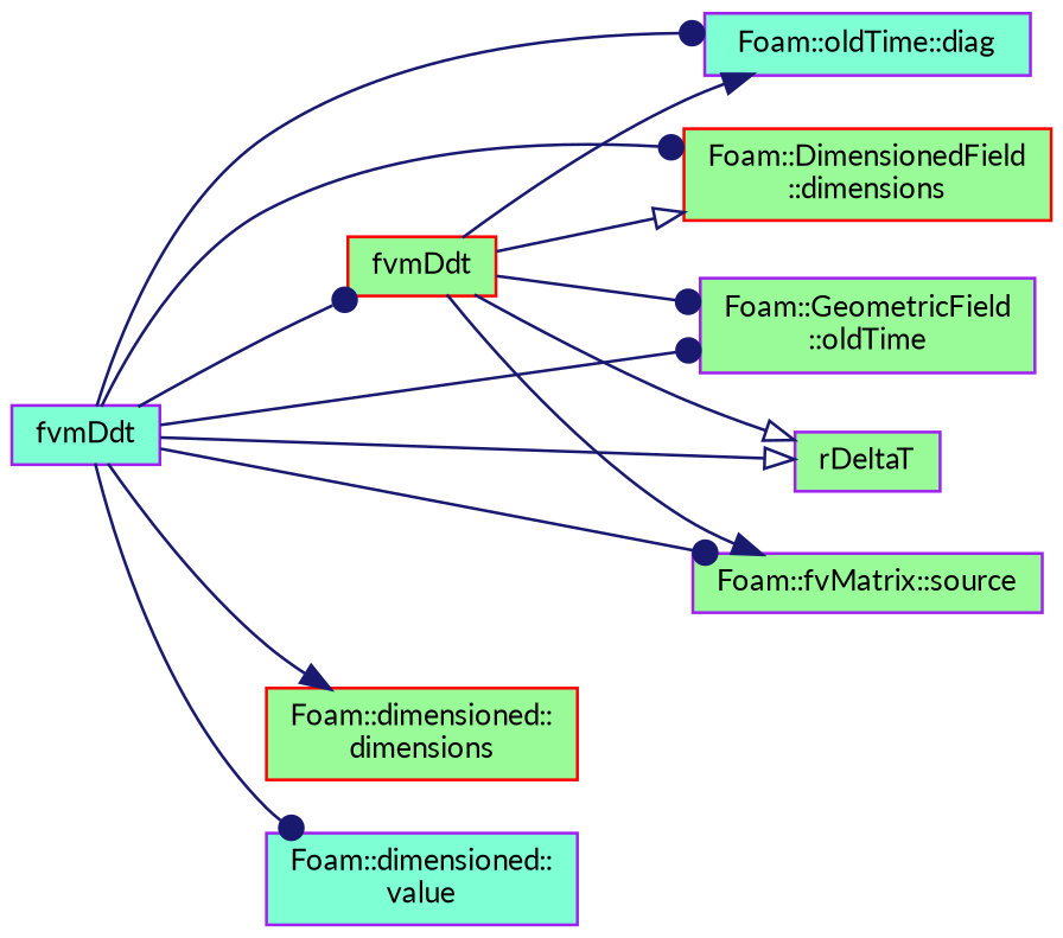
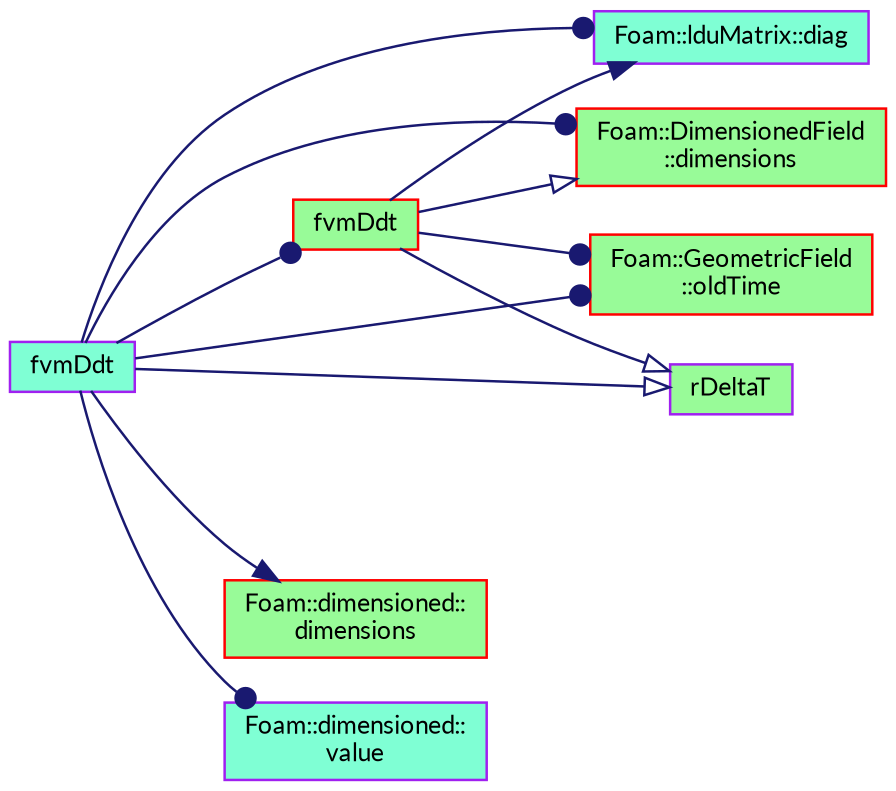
  digraph {
    fontname=Lato
    rankdir=LR
    node [color=purple fillcolor=palegreen fontname=Lato fontsize=10 shape=record style=filled]
    edge [arrowhead=dot color=midnightblue fontname=Lato fontsize=10 labelfontname=FreeSans labelfontsize=10 style=solid]
    n1 [fillcolor=aquamarine fontcolor=black height=0.2 label=fvmDdt width=0.4]
-   n2 [fillcolor=aquamarine height=0.2 label="Foam::oldTime::diag" width=0.4]
+   n2 [fillcolor=aquamarine height=0.2 label="Foam::lduMatrix::diag" width=0.4]
    n3 [color=red height=0.2 label="Foam::dimensioned::\ldimensions" width=0.4]
    n4 [color=red height=0.2 label="Foam::DimensionedField\l::dimensions" width=0.4]
    n5 [color=red height=0.2 label=fvmDdt width=0.4]
-   n6 [height=0.2 label="Foam::GeometricField\l::oldTime" width=0.4]
+   n6 [color=red height=0.2 label="Foam::GeometricField\l::oldTime" width=0.4]
    n7 [height=0.2 label=rDeltaT width=0.4]
-   n8 [height=0.2 label="Foam::fvMatrix::source" width=0.4]
    n9 [fillcolor=aquamarine height=0.2 label="Foam::dimensioned::\lvalue" width=0.4]
    n1 -> n2
    n1 -> n3 [arrowhead=normal]
    n1 -> n4
    n1 -> n5
    n1 -> n6
    n1 -> n7 [arrowhead=onormal]
-   n1 -> n8
    n1 -> n9
    n5 -> n2 [arrowhead=normal]
    n5 -> n4 [arrowhead=onormal]
    n5 -> n6
    n5 -> n7 [arrowhead=onormal]
-   n5 -> n8 [arrowhead=normal]
  }
